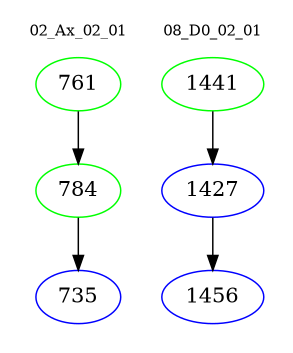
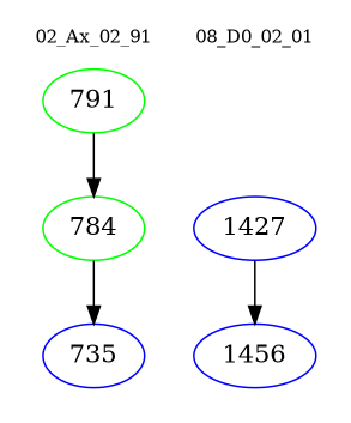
  digraph {
    node [color=green]
    edge [color=black]
-   n1 [label=761]
+   n1 [label=791]
    n2 [label=784]
    n3 [color=blue label=735]
-   n4 [label=1441]
    n5 [color=blue label=1427]
    n6 [color=blue label=1456]
    subgraph cluster_1 {
      color=white
      fontsize=10
-     label="02_Ax_02_01"
+     label="02_Ax_02_91"
      n1
      n2
      n3
    }
    subgraph cluster_2 {
      color=white
      fontsize=10
      label="08_D0_02_01"
-     n4
      n5
      n6
    }
    n1 -> n2
    n2 -> n3
-   n4 -> n5
    n5 -> n6
  }
